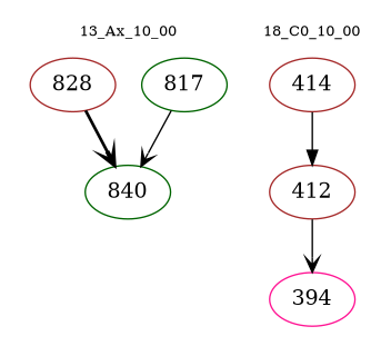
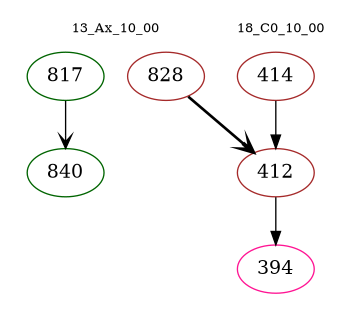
  digraph {
    node [color=brown]
    edge [arrowhead=vee color=black style=solid]
    n1 [color=darkgreen label=817]
    n2 [label=828]
    n3 [color=darkgreen label=840]
    n4 [label=414]
    n5 [label=412]
    n6 [color=deeppink label=394]
    subgraph cluster_1 {
      color=white
      fontsize=10
      label="13_Ax_10_00"
      n1
      n2
      n3
    }
    subgraph cluster_2 {
      color=white
      fontsize=10
      label="18_C0_10_00"
      n4
      n5
      n6
    }
    n1 -> n3
-   n2 -> n3 [style=bold]
+   n2 -> n5 [style=bold]
    n4 -> n5 [arrowhead=normal]
-   n5 -> n6
+   n5 -> n6 [arrowhead=normal]
  }
